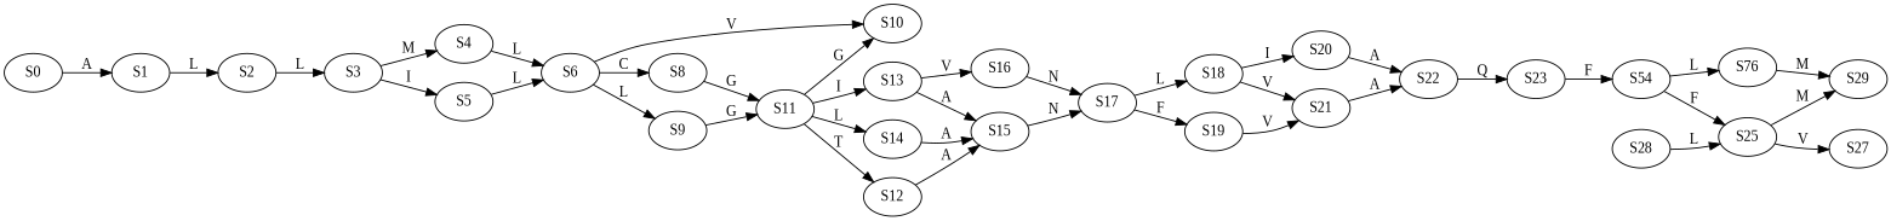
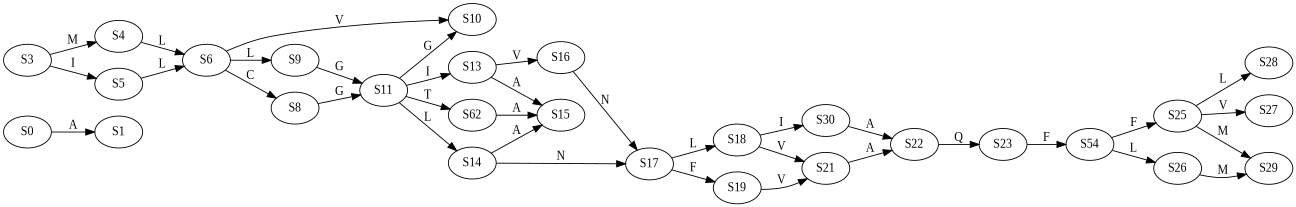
  strict digraph {
    fontname="Liberation Serif"
    rankdir=LR
    node [fontname="Liberation Serif"]
    edge [fontname="Liberation Serif"]
    S0
    S1
-   S2
    S3
    S4
    S5
    S6
    S8
    S9
    S10
    S11
-   S12
+   S12 [label=S62]
    S13
    S14
    S15
    S16
    S17
    S18
    S19
-   S20
+   S20 [label=S30]
    S21
    S22
    S23
    n24 [label=S54]
    S25
-   S26 [label=S76]
+   S26
    S27
    S28
    S29
    S0 -> S1 [label=A]
-   S1 -> S2 [label=L]
-   S2 -> S3 [label=L]
    S3 -> S4 [label=M]
    S3 -> S5 [label=I]
    S4 -> S6 [label=L]
    S5 -> S6 [label=L]
    S6 -> S8 [label=C]
    S6 -> S9 [label=L]
    S6 -> S10 [label=V]
    S8 -> S11 [label=G]
    S9 -> S11 [label=G]
    S11 -> S10 [label=G]
    S11 -> S12 [label=T]
    S11 -> S13 [label=I]
    S11 -> S14 [label=L]
    S12 -> S15 [label=A]
    S13 -> S15 [label=A]
    S13 -> S16 [label=V]
    S14 -> S15 [label=A]
-   S15 -> S17 [label=N]
+   S14 -> S17 [label=N]
    S16 -> S17 [label=N]
    S17 -> S18 [label=L]
    S17 -> S19 [label=F]
    S18 -> S20 [label=I]
    S18 -> S21 [label=V]
    S19 -> S21 [label=V]
    S20 -> S22 [label=A]
    S21 -> S22 [label=A]
    S22 -> S23 [label=Q]
    S23 -> n24 [label=F]
    n24 -> S25 [label=F]
    n24 -> S26 [label=L]
    S25 -> S27 [label=V]
-   S28 -> S25 [label=L]
+   S25 -> S28 [label=L]
    S25 -> S29 [label=M]
    S26 -> S29 [label=M]
  }
